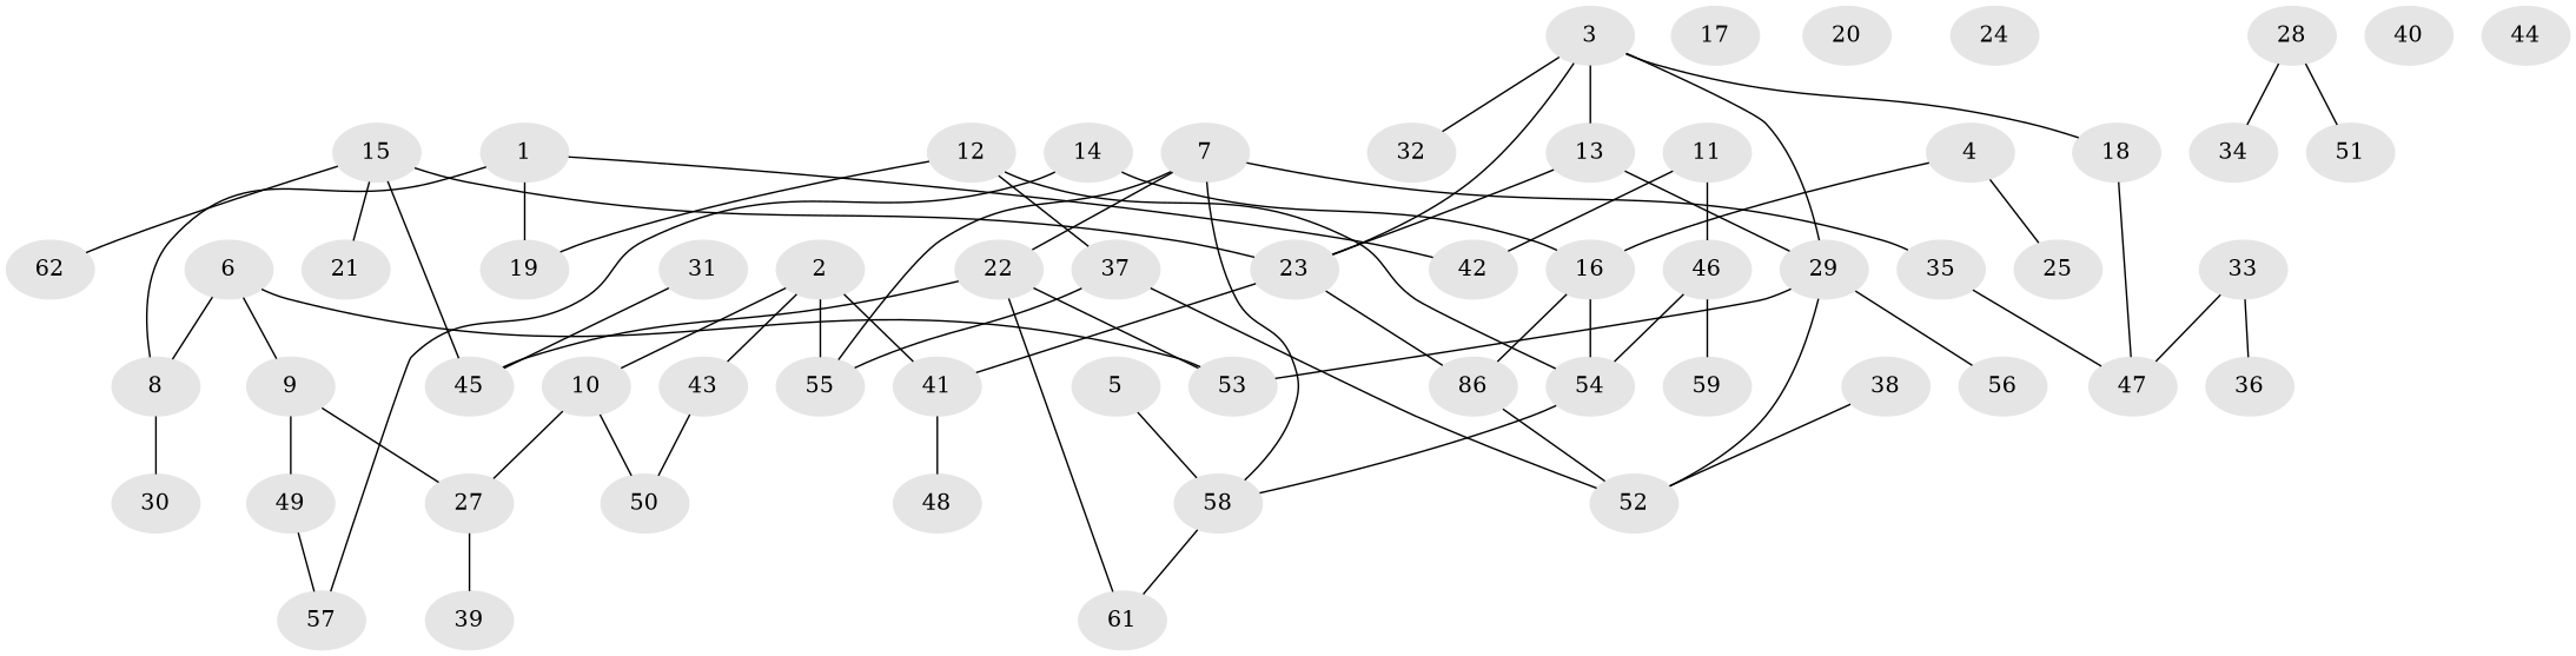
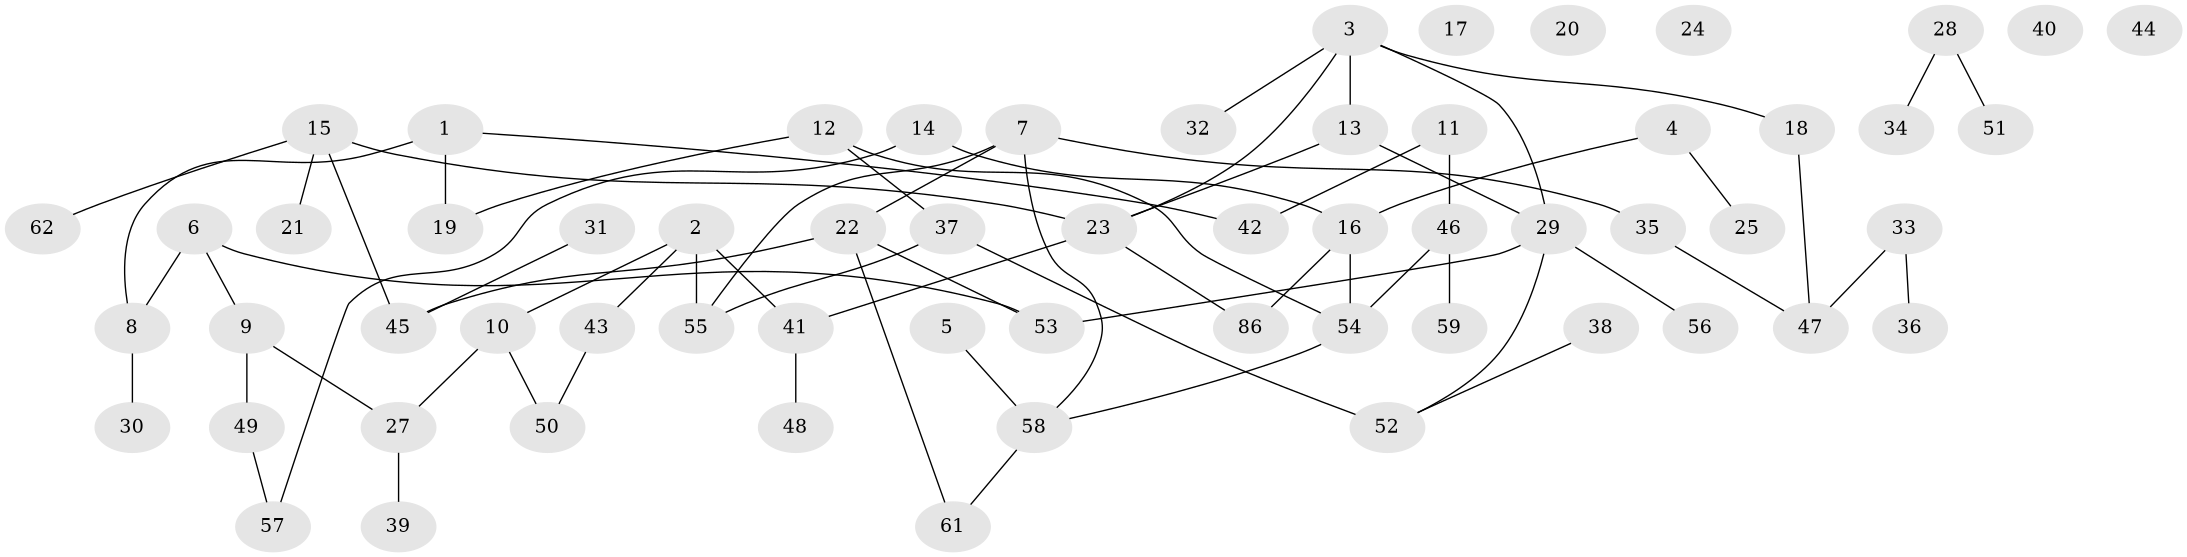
  graph {
    node [color=gray90 style=filled]
    1
    8
    19
    42
    30
    2
    10
    41
    43
    55
    27
    50
    48
    3
    13
    18
    23
    29
    32
    47
    n21 [label=86]
    53
    52
    56
    4
    16
    25
    54
    5
    58
    61
    6
    9
    49
    7
    22
    35
    45
    39
    57
    11
    46
    59
    12
    37
    14
    15
    21
    n49 [label=62]
    17
    20
    24
    28
    34
    51
    31
    33
    36
    38
    40
    44
    1 -- 8
    1 -- 19
    1 -- 42
    8 -- 30
    2 -- 10
    2 -- 41
    2 -- 43
    2 -- 55
    10 -- 27
    10 -- 50
    41 -- 48
    43 -- 50
    27 -- 39
    3 -- 13
    3 -- 18
    3 -- 23
    3 -- 29
    3 -- 32
    13 -- 23
    13 -- 29
    18 -- 47
    23 -- 41
    23 -- n21
    29 -- 53
    29 -- 52
    29 -- 56
-   n21 -- 52
    4 -- 16
    4 -- 25
    16 -- n21
    16 -- 54
    54 -- 58
    5 -- 58
    58 -- 61
    6 -- 8
    6 -- 53
    6 -- 9
    9 -- 27
    9 -- 49
    49 -- 57
    7 -- 55
    7 -- 58
    7 -- 22
    7 -- 35
    22 -- 53
    22 -- 61
    22 -- 45
    35 -- 47
    11 -- 42
    11 -- 46
    46 -- 54
    46 -- 59
    12 -- 19
    12 -- 54
    12 -- 37
    37 -- 55
    37 -- 52
    14 -- 16
    14 -- 57
    15 -- 23
    15 -- 45
    15 -- 21
    15 -- n49
    28 -- 34
    28 -- 51
    31 -- 45
    33 -- 47
    33 -- 36
    38 -- 52
  }
